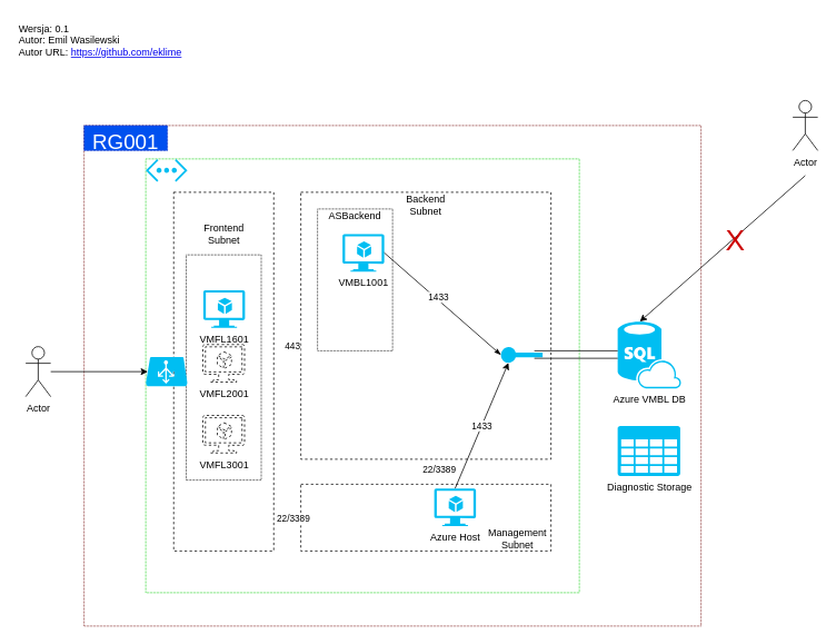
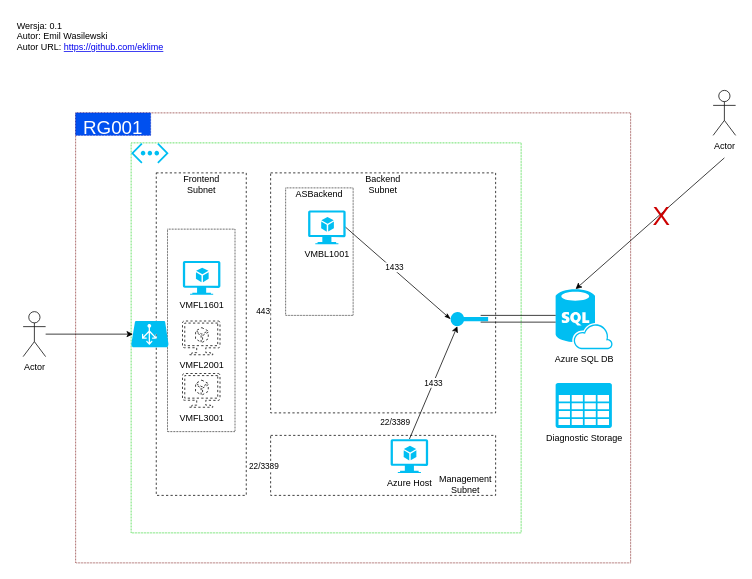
  <mxCell id="0" />
  <mxCell id="1" parent="0" />
  <mxCell id="2" value="" style="whiteSpace=wrap;html=1;shadow=0;dashed=1;dashPattern=1 1;labelBackgroundColor=none;fontSize=35;fontColor=#ffffff;fillColor=none;strokeColor=#6F0000;" parent="1" vertex="1"><mxGeometry x="100" y="150" width="740" height="600" as="geometry" /></mxCell>
  <mxCell id="3" value="" style="whiteSpace=wrap;html=1;fillColor=none;dashed=1;dashPattern=1 1;strokeColor=#00CC00;" parent="1" vertex="1"><mxGeometry x="174" y="190" width="520" height="520" as="geometry" /></mxCell>
  <mxCell id="4" value="" style="whiteSpace=wrap;html=1;dashed=1;fillColor=none;" parent="1" vertex="1"><mxGeometry x="207.5" y="230" width="120" height="430" as="geometry" /></mxCell>
  <mxCell id="5" value="" style="group;" parent="1" vertex="1" connectable="0"><mxGeometry x="222.5" y="305" width="90" height="270" as="geometry" /></mxCell>
  <mxCell id="6" value="" style="whiteSpace=wrap;html=1;dashed=1;dashPattern=1 1;fillColor=none;" parent="5" vertex="1"><mxGeometry width="90" height="270" as="geometry" /></mxCell>
  <mxCell id="7" value="" style="group;" parent="1" vertex="1" connectable="0"><mxGeometry x="380" y="244" width="90" height="176" as="geometry" /></mxCell>
  <mxCell id="8" value="" style="whiteSpace=wrap;html=1;dashed=1;dashPattern=1 1;fillColor=none;" parent="7" vertex="1"><mxGeometry y="6" width="90" height="170" as="geometry" /></mxCell>
  <mxCell id="9" value="ASBackend" style="text;html=1;strokeColor=none;fillColor=none;align=center;verticalAlign=middle;whiteSpace=wrap;" parent="7" vertex="1"><mxGeometry x="5" width="80" height="30" as="geometry" /></mxCell>
  <mxCell id="10" value="" style="edgeStyle=orthogonalEdgeStyle;orthogonalLoop=1;jettySize=auto;html=1;entryX=0.05;entryY=0.5;entryDx=0;entryDy=0;entryPerimeter=0;" parent="1" source="11" target="19" edge="1"><mxGeometry relative="1" as="geometry"><mxPoint x="150" y="445" as="targetPoint" /></mxGeometry></mxCell>
  <mxCell id="11" value="Actor" style="shape=umlActor;verticalLabelPosition=bottom;verticalAlign=top;html=1;outlineConnect=0;" parent="1" vertex="1"><mxGeometry x="30" y="415" width="30" height="60" as="geometry" /></mxCell>
  <mxCell id="12" value="" style="whiteSpace=wrap;html=1;dashed=1;fillColor=none;" parent="1" vertex="1"><mxGeometry x="360" y="580" width="300" height="80" as="geometry" /></mxCell>
  <mxCell id="13" value="" style="whiteSpace=wrap;html=1;dashed=1;fillColor=none;" parent="1" vertex="1"><mxGeometry x="360" y="230" width="300" height="320" as="geometry" /></mxCell>
  <mxCell id="14" value="&lt;span&gt;VMFL1601&lt;/span&gt;" style="verticalLabelPosition=bottom;html=1;verticalAlign=top;align=center;strokeColor=none;fillColor=#00BEF2;shape=mxgraph.azure.virtual_machine_feature;pointerEvents=1;" parent="1" vertex="1"><mxGeometry x="243" y="347.5" width="50" height="45" as="geometry" /></mxCell>
- <mxCell id="15" value="VMFL2001" style="verticalLabelPosition=bottom;html=1;verticalAlign=top;align=center;shape=mxgraph.azure.virtual_machine_feature;pointerEvents=1;fillColor=none;dashed=1;perimeterSpacing=0;" parent="1" vertex="1"><mxGeometry x="242.5" y="412.5" width="50" height="45" as="geometry" /></mxCell>
+ <mxCell id="15" value="VMFL2001" style="verticalLabelPosition=bottom;html=1;verticalAlign=top;align=center;shape=mxgraph.azure.virtual_machine_feature;pointerEvents=1;fillColor=none;dashed=1;perimeterSpacing=0;" parent="1" vertex="1"><mxGeometry x="242.5" y="427.5" width="50" height="45" as="geometry" /></mxCell>
  <mxCell id="16" value="VMFL3001" style="verticalLabelPosition=bottom;html=1;verticalAlign=top;align=center;shape=mxgraph.azure.virtual_machine_feature;pointerEvents=1;dashed=1;fillColor=none;" parent="1" vertex="1"><mxGeometry x="242.5" y="497.5" width="50" height="45" as="geometry" /></mxCell>
  <mxCell id="17" value="&lt;span&gt;VMBL1001&lt;/span&gt;" style="verticalLabelPosition=bottom;html=1;verticalAlign=top;align=center;strokeColor=none;fillColor=#00BEF2;shape=mxgraph.azure.virtual_machine_feature;pointerEvents=1;" parent="1" vertex="1"><mxGeometry x="410" y="280" width="50" height="45" as="geometry" /></mxCell>
  <mxCell id="18" value="" style="verticalLabelPosition=bottom;html=1;verticalAlign=top;align=center;strokeColor=none;fillColor=#00BEF2;shape=mxgraph.azure.virtual_network;pointerEvents=1;" parent="1" vertex="1"><mxGeometry x="174" y="190" width="50" height="27.5" as="geometry" /></mxCell>
  <mxCell id="19" value="" style="verticalLabelPosition=bottom;html=1;verticalAlign=top;align=center;strokeColor=none;fillColor=#00BEF2;shape=mxgraph.azure.azure_load_balancer;rotation=0;" parent="1" vertex="1"><mxGeometry x="174" y="427.5" width="50" height="35" as="geometry" /></mxCell>
- <mxCell id="20" value="Azure VMBL DB" style="verticalLabelPosition=bottom;html=1;verticalAlign=top;align=center;strokeColor=none;fillColor=#00BEF2;shape=mxgraph.azure.sql_database_sql_azure;" parent="1" vertex="1"><mxGeometry x="740" y="385" width="76" height="80" as="geometry" /></mxCell>
+ <mxCell id="20" value="Azure SQL DB" style="verticalLabelPosition=bottom;html=1;verticalAlign=top;align=center;strokeColor=none;fillColor=#00BEF2;shape=mxgraph.azure.sql_database_sql_azure;" parent="1" vertex="1"><mxGeometry x="740" y="385" width="76" height="80" as="geometry" /></mxCell>
  <mxCell id="21" value="" style="verticalLabelPosition=bottom;html=1;verticalAlign=top;align=center;strokeColor=none;fillColor=#00BEF2;shape=mxgraph.azure.service_endpoint;" parent="1" vertex="1"><mxGeometry x="600" y="415" width="50" height="20" as="geometry" /></mxCell>
  <mxCell id="22" value="" style="shape=link;html=1;width=9;" parent="1" edge="1"><mxGeometry width="100" relative="1" as="geometry"><mxPoint x="640" y="424.5" as="sourcePoint" /><mxPoint x="740" y="424.5" as="targetPoint" /></mxGeometry></mxCell>
  <mxCell id="23" value="443" style="shape=link;html=1;width=19.167;strokeColor=#FFFFFF;" parent="1" edge="1"><mxGeometry x="0.333" width="100" relative="1" as="geometry"><mxPoint x="330" y="414" as="sourcePoint" /><mxPoint x="360" y="414" as="targetPoint" /><mxPoint as="offset" /></mxGeometry></mxCell>
  <mxCell id="24" value="1433" style="endArrow=classic;html=1;exitX=0.5;exitY=0;exitDx=0;exitDy=0;exitPerimeter=0;entryX=0.18;entryY=0.97;entryDx=0;entryDy=0;entryPerimeter=0;" parent="1" source="35" target="21" edge="1"><mxGeometry width="50" height="50" relative="1" as="geometry"><mxPoint x="320" y="500" as="sourcePoint" /><mxPoint x="370" y="450" as="targetPoint" /></mxGeometry></mxCell>
  <mxCell id="25" value="" style="endArrow=classicThin;html=1;entryX=0;entryY=0.5;entryDx=0;entryDy=0;entryPerimeter=0;exitX=1;exitY=0.5;exitDx=0;exitDy=0;exitPerimeter=0;endFill=1;" parent="1" source="17" target="21" edge="1"><mxGeometry width="50" height="50" relative="1" as="geometry"><mxPoint x="320" y="500" as="sourcePoint" /><mxPoint x="370" y="450" as="targetPoint" /></mxGeometry></mxCell>
  <mxCell id="26" value="1433" style="edgeLabel;html=1;align=center;verticalAlign=middle;resizable=0;points=[];" parent="25" vertex="1" connectable="0"><mxGeometry x="-0.107" y="3" relative="1" as="geometry"><mxPoint y="1" as="offset" /></mxGeometry></mxCell>
  <mxCell id="27" value="" style="shape=link;html=1;startArrow=classicThin;startFill=1;endArrow=none;endFill=0;width=18;fillColor=#0050ef;strokeColor=#FFFFFF;" parent="1" edge="1"><mxGeometry width="100" relative="1" as="geometry"><mxPoint x="330" y="620" as="sourcePoint" /><mxPoint x="360" y="620" as="targetPoint" /></mxGeometry></mxCell>
  <mxCell id="28" value="22/3389" style="edgeLabel;html=1;align=center;verticalAlign=middle;resizable=0;points=[];" parent="27" vertex="1" connectable="0"><mxGeometry x="-0.229" y="-7" relative="1" as="geometry"><mxPoint x="8" y="-7" as="offset" /></mxGeometry></mxCell>
  <mxCell id="29" value="" style="shape=link;html=1;startArrow=classicThin;startFill=1;endArrow=none;endFill=0;width=18;fillColor=#0050ef;strokeColor=#FFFFFF;" parent="1" source="12" target="13" edge="1"><mxGeometry width="100" relative="1" as="geometry"><mxPoint x="390" y="560" as="sourcePoint" /><mxPoint x="490" y="560" as="targetPoint" /></mxGeometry></mxCell>
  <mxCell id="30" value="22/3389" style="edgeLabel;html=1;align=center;verticalAlign=middle;resizable=0;points=[];" parent="29" vertex="1" connectable="0"><mxGeometry x="-0.229" y="-7" relative="1" as="geometry"><mxPoint x="8" y="-6.5" as="offset" /></mxGeometry></mxCell>
- <mxCell id="31" value="Frontend Subnet" style="text;html=1;strokeColor=none;fillColor=none;align=center;verticalAlign=middle;whiteSpace=wrap;" parent="1" vertex="1"><mxGeometry x="242.5" y="265" width="50" height="30" as="geometry" /></mxCell>
+ <mxCell id="31" value="Frontend Subnet" style="text;html=1;strokeColor=none;fillColor=none;align=center;verticalAlign=middle;whiteSpace=wrap;" parent="1" vertex="1"><mxGeometry x="242.5" y="230" width="50" height="30" as="geometry" /></mxCell>
  <mxCell id="32" value="Backend Subnet" style="text;html=1;strokeColor=none;fillColor=none;align=center;verticalAlign=middle;whiteSpace=wrap;" parent="1" vertex="1"><mxGeometry x="485" y="230" width="50" height="30" as="geometry" /></mxCell>
  <mxCell id="33" value="Management Subnet" style="text;html=1;strokeColor=none;fillColor=none;align=center;verticalAlign=middle;whiteSpace=wrap;" parent="1" vertex="1"><mxGeometry x="580" y="630" width="80" height="30" as="geometry" /></mxCell>
  <mxCell id="34" value="Diagnostic Storage" style="verticalLabelPosition=bottom;html=1;verticalAlign=top;align=center;strokeColor=none;fillColor=#00BEF2;shape=mxgraph.azure.storage;pointerEvents=1;dashed=1;dashPattern=1 4;" parent="1" vertex="1"><mxGeometry x="740" y="510" width="75" height="60" as="geometry" /></mxCell>
  <mxCell id="35" value="Azure Host" style="verticalLabelPosition=bottom;html=1;verticalAlign=top;align=center;strokeColor=none;fillColor=#00BEF2;shape=mxgraph.azure.virtual_machine_feature;pointerEvents=1;shadow=0;" parent="1" vertex="1"><mxGeometry x="520" y="585" width="50" height="45" as="geometry" /></mxCell>
  <mxCell id="36" value="" style="group;" parent="1" vertex="1" connectable="0"><mxGeometry x="763" y="130" width="30" height="90" as="geometry" /></mxCell>
  <mxCell id="37" value="" style="group;" parent="36" vertex="1" connectable="0"><mxGeometry x="187" y="-10" width="30" height="90" as="geometry" /></mxCell>
  <mxCell id="38" value="Actor" style="shape=umlActor;verticalLabelPosition=bottom;verticalAlign=top;html=1;outlineConnect=0;" parent="37" vertex="1"><mxGeometry width="30" height="60" as="geometry" /></mxCell>
  <mxCell id="39" value="" style="endArrow=classic;html=1;entryX=0.35;entryY=0;entryDx=0;entryDy=0;entryPerimeter=0;" parent="37" target="20" edge="1"><mxGeometry width="50" height="50" relative="1" as="geometry"><mxPoint x="15" y="90" as="sourcePoint" /><mxPoint x="37" y="90" as="targetPoint" /></mxGeometry></mxCell>
  <mxCell id="40" value="X" style="edgeLabel;html=1;align=center;verticalAlign=middle;resizable=0;points=[];fontSize=35;labelBackgroundColor=none;fontColor=#CC0000;" parent="39" vertex="1" connectable="0"><mxGeometry x="-0.138" y="1" relative="1" as="geometry"><mxPoint as="offset" /></mxGeometry></mxCell>
  <mxCell id="41" value="&lt;font style=&quot;font-size: 25px&quot; color=&quot;#ffffff&quot;&gt;RG001&lt;/font&gt;" style="text;html=1;strokeColor=#001DBC;fillColor=#0050ef;align=center;verticalAlign=middle;whiteSpace=wrap;shadow=0;dashed=1;dashPattern=1 1;labelBackgroundColor=none;fontSize=35;fontColor=#ffffff;gradientDirection=north;" parent="1" vertex="1"><mxGeometry x="100" y="150" width="100" height="30" as="geometry" /></mxCell>
  <mxCell id="42" value="Wersja: 0.1&lt;br&gt;Autor: Emil Wasilewski&lt;br&gt;Autor URL:&amp;nbsp;&lt;a href=&quot;https://github.com/eklime&quot;&gt;https://github.com/eklime&lt;/a&gt;" style="text;html=1;strokeColor=none;fillColor=none;align=left;verticalAlign=top;whiteSpace=wrap;rounded=0;" parent="1" vertex="1"><mxGeometry width="230" height="70" as="geometry" x="20" y="20" /></mxCell>
  <mxCell id="43" value="Compute" parent="0" />
